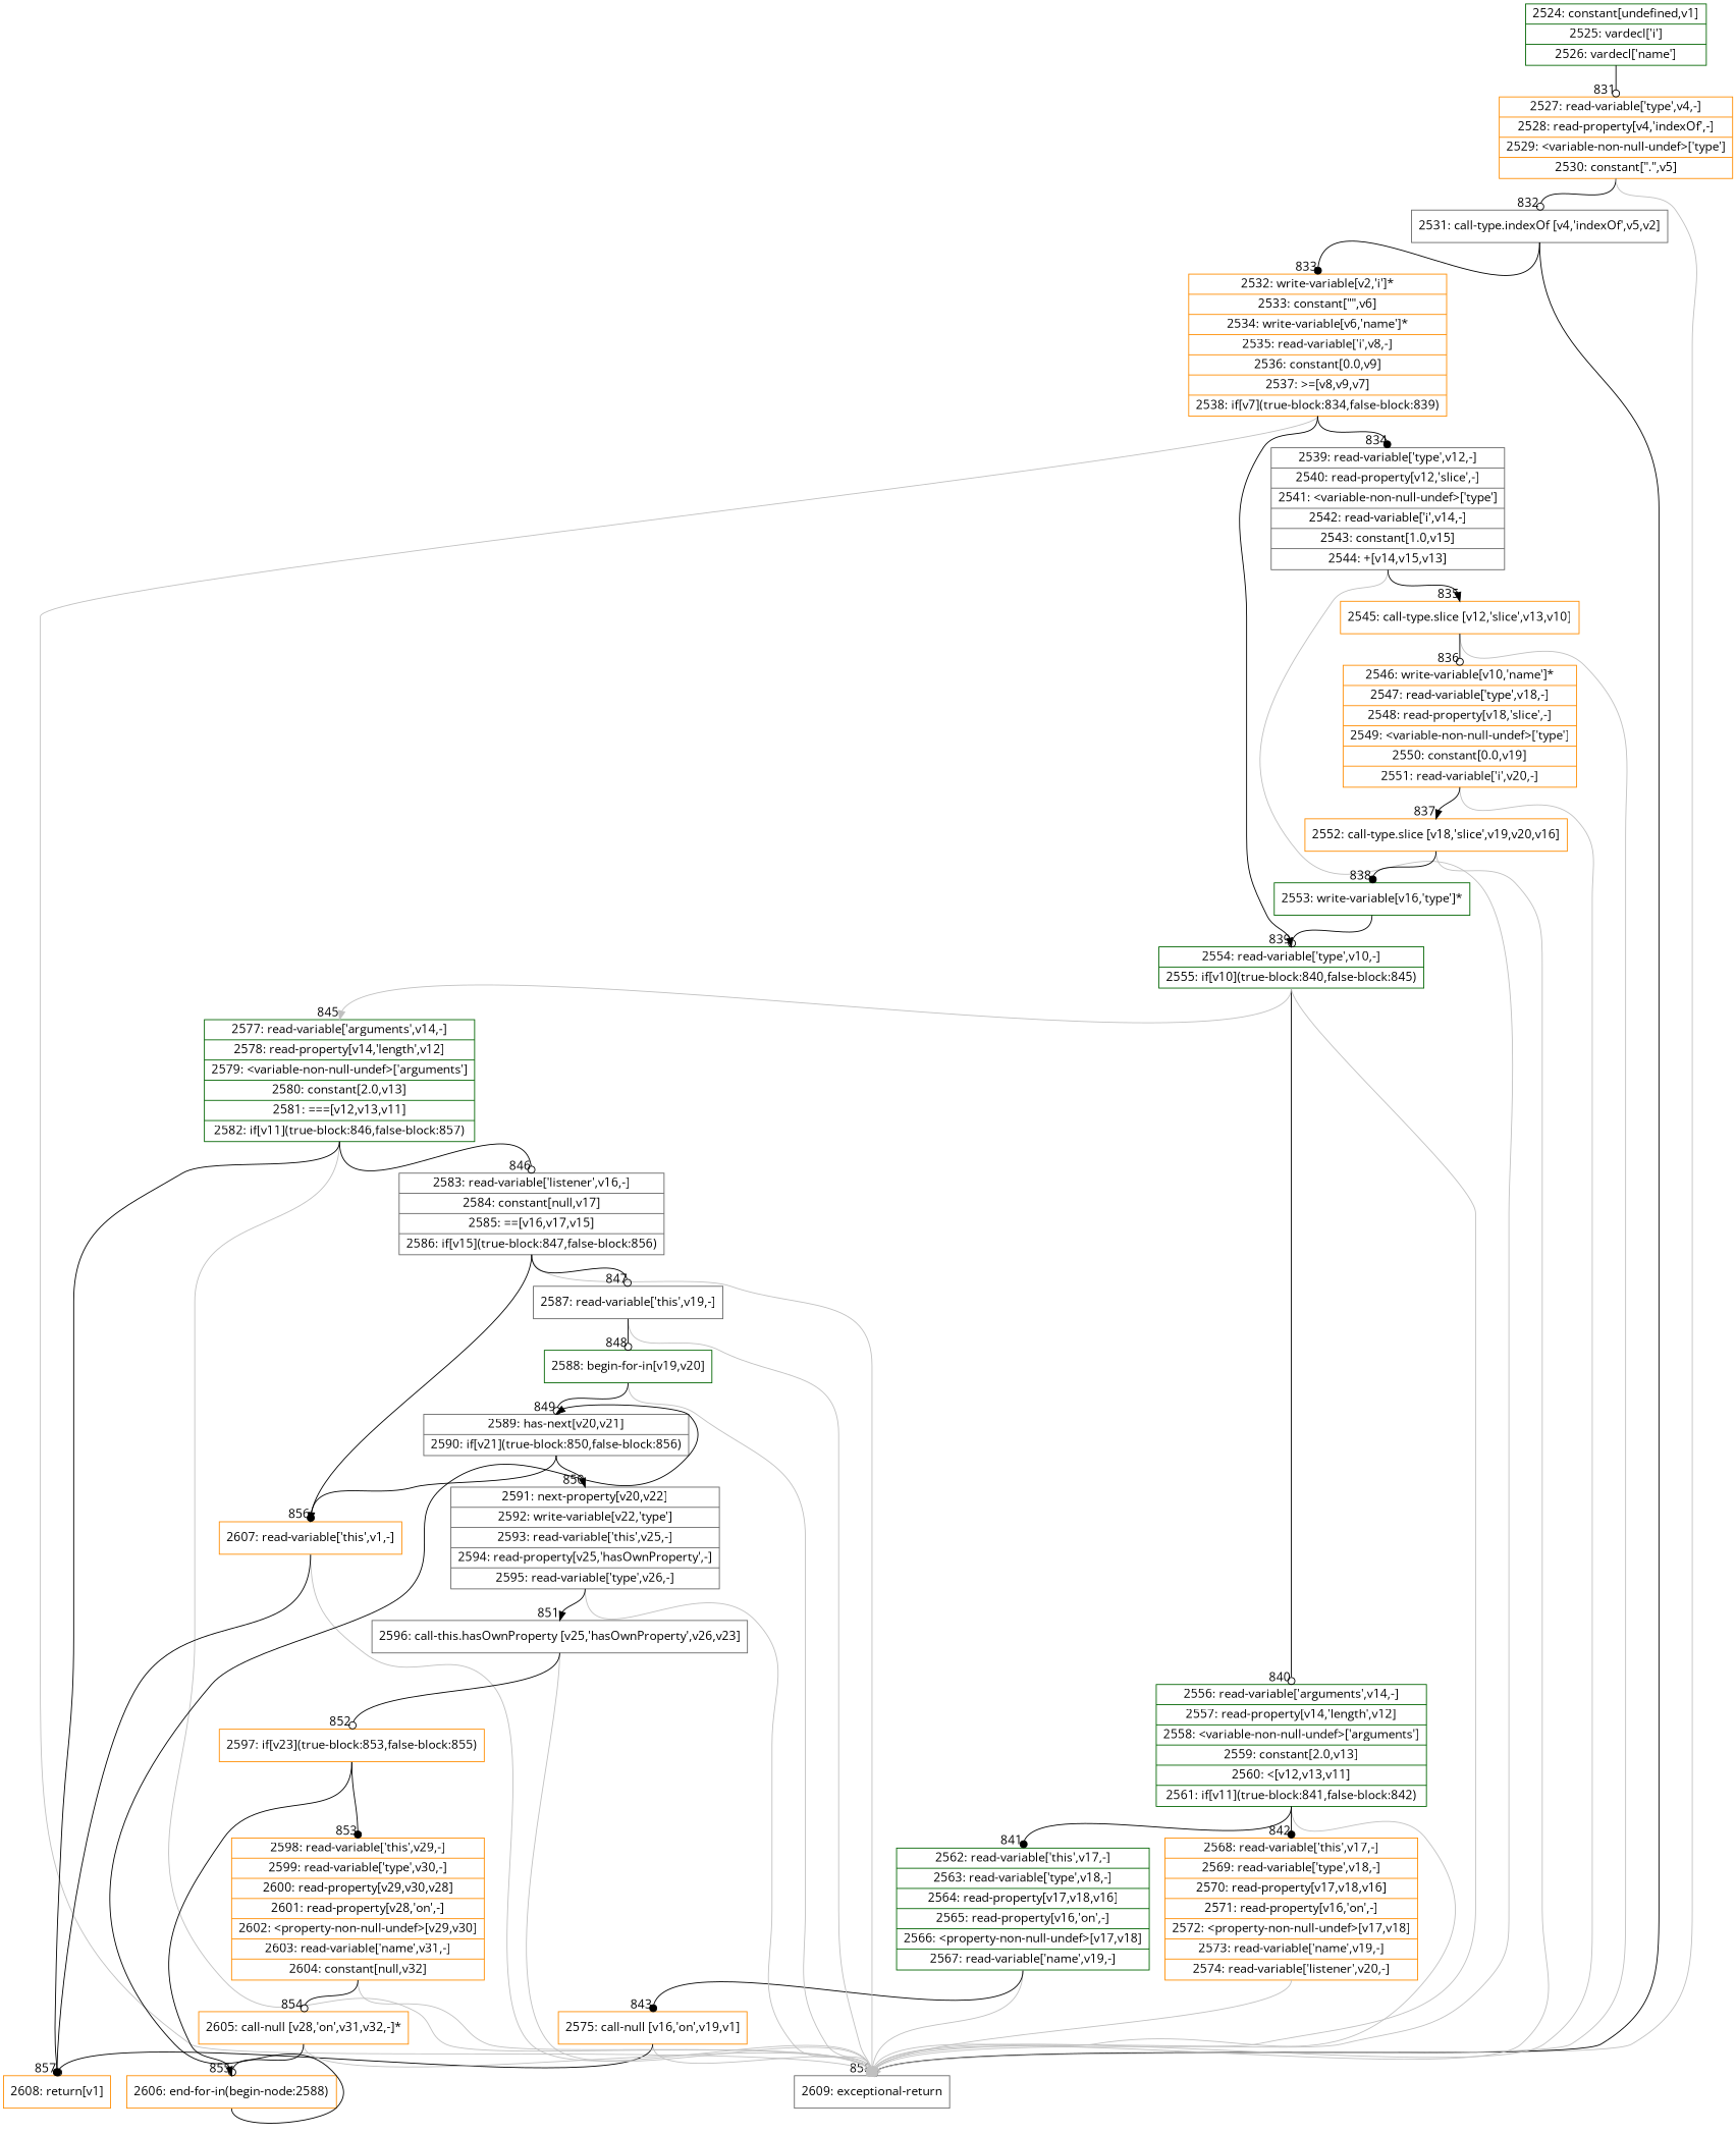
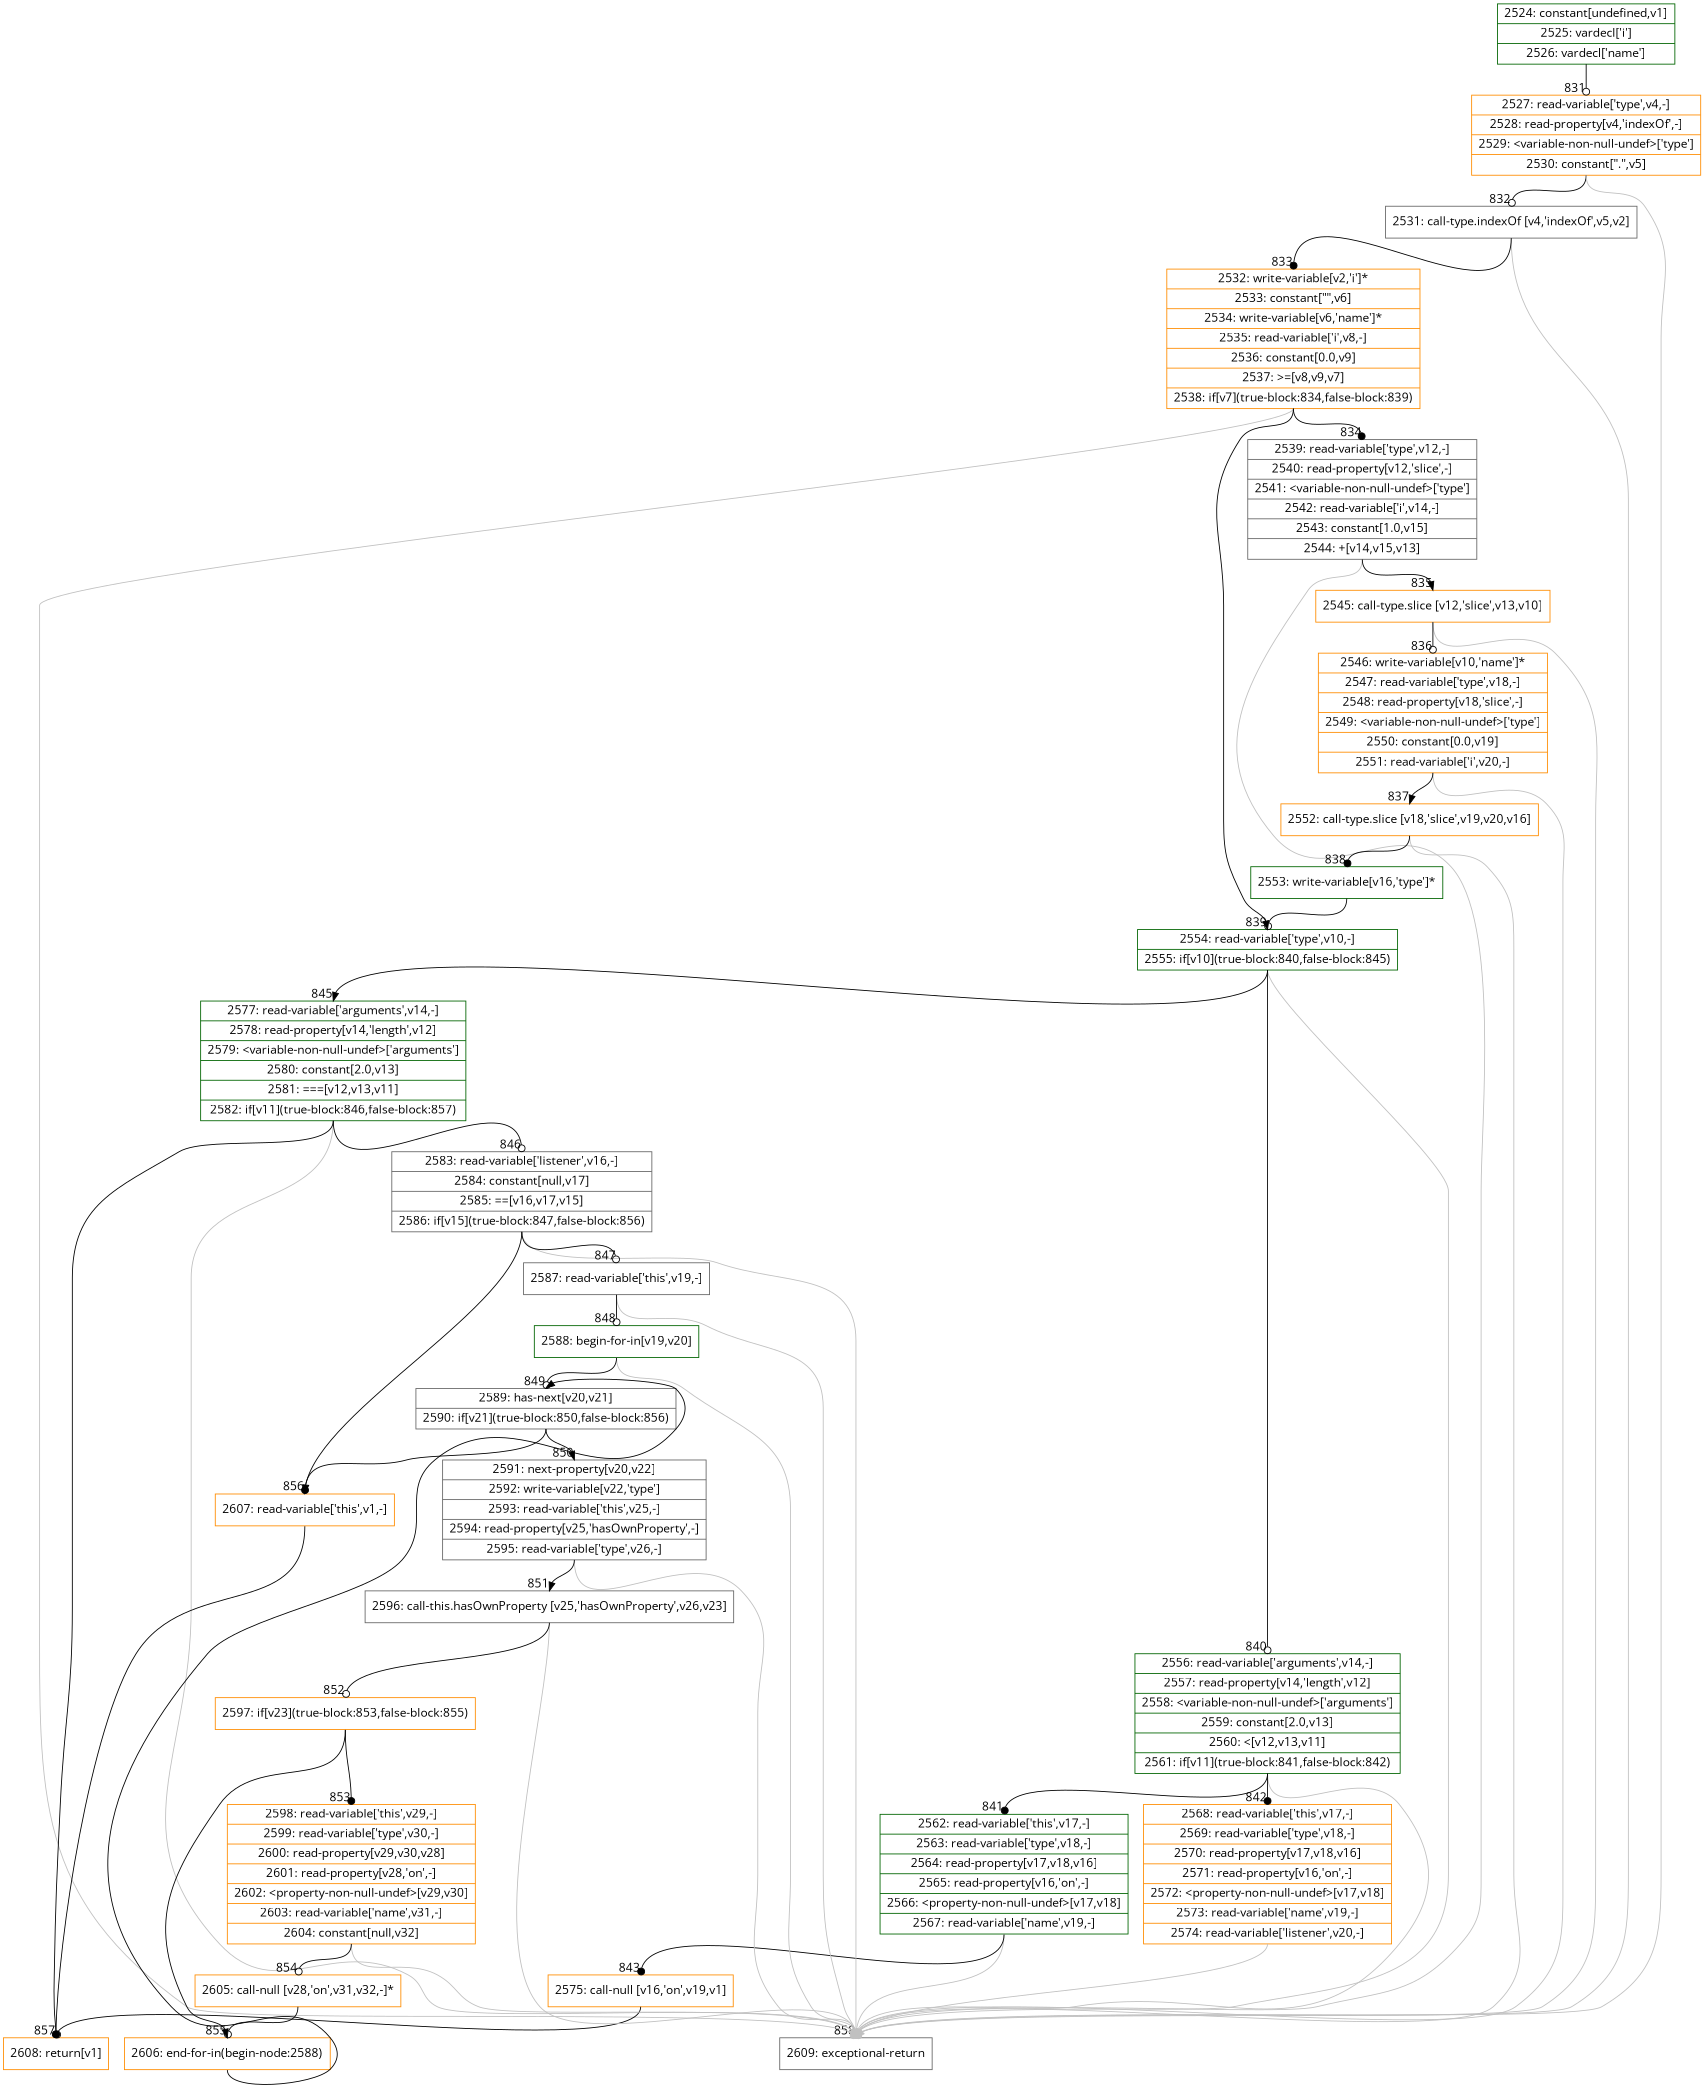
  digraph {
    fontname="Open Sans"
    rankdir=TD
    node [color=darkorange fontname="Open Sans" shape=record]
    edge [arrowhead=odot fontname="Open Sans" headport=n tailport=s]
    n1 [color=darkgreen label="{2524: constant[undefined,v1]|2525: vardecl['i']|2526: vardecl['name']}"]
    n2 [label="{2527: read-variable['type',v4,-]|2528: read-property[v4,'indexOf',-]|2529: \<variable-non-null-undef\>['type']|2530: constant[\".\",v5]}"]
    n3 [color=gray40 label="{2531: call-type.indexOf [v4,'indexOf',v5,v2]}"]
    n4 [color=gray40 label="{2609: exceptional-return}"]
    n5 [label="{2532: write-variable[v2,'i']*|2533: constant[\"\",v6]|2534: write-variable[v6,'name']*|2535: read-variable['i',v8,-]|2536: constant[0.0,v9]|2537: \>=[v8,v9,v7]|2538: if[v7](true-block:834,false-block:839)}"]
    n6 [color=gray40 label="{2539: read-variable['type',v12,-]|2540: read-property[v12,'slice',-]|2541: \<variable-non-null-undef\>['type']|2542: read-variable['i',v14,-]|2543: constant[1.0,v15]|2544: +[v14,v15,v13]}"]
    n7 [color=darkgreen label="{2554: read-variable['type',v10,-]|2555: if[v10](true-block:840,false-block:845)}"]
    n8 [label="{2545: call-type.slice [v12,'slice',v13,v10]}"]
    n9 [color=darkgreen label="{2556: read-variable['arguments',v14,-]|2557: read-property[v14,'length',v12]|2558: \<variable-non-null-undef\>['arguments']|2559: constant[2.0,v13]|2560: \<[v12,v13,v11]|2561: if[v11](true-block:841,false-block:842)}"]
    n10 [color=darkgreen label="{2577: read-variable['arguments',v14,-]|2578: read-property[v14,'length',v12]|2579: \<variable-non-null-undef\>['arguments']|2580: constant[2.0,v13]|2581: ===[v12,v13,v11]|2582: if[v11](true-block:846,false-block:857)}"]
    n11 [label="{2546: write-variable[v10,'name']*|2547: read-variable['type',v18,-]|2548: read-property[v18,'slice',-]|2549: \<variable-non-null-undef\>['type']|2550: constant[0.0,v19]|2551: read-variable['i',v20,-]}"]
    n12 [color=darkgreen label="{2562: read-variable['this',v17,-]|2563: read-variable['type',v18,-]|2564: read-property[v17,v18,v16]|2565: read-property[v16,'on',-]|2566: \<property-non-null-undef\>[v17,v18]|2567: read-variable['name',v19,-]}"]
    n13 [label="{2568: read-variable['this',v17,-]|2569: read-variable['type',v18,-]|2570: read-property[v17,v18,v16]|2571: read-property[v16,'on',-]|2572: \<property-non-null-undef\>[v17,v18]|2573: read-variable['name',v19,-]|2574: read-variable['listener',v20,-]}"]
    n14 [label="{2608: return[v1]}"]
    n15 [color=gray40 label="{2583: read-variable['listener',v16,-]|2584: constant[null,v17]|2585: ==[v16,v17,v15]|2586: if[v15](true-block:847,false-block:856)}"]
    n16 [label="{2552: call-type.slice [v18,'slice',v19,v20,v16]}"]
    n17 [color=darkgreen label="{2553: write-variable[v16,'type']*}"]
    n18 [label="{2575: call-null [v16,'on',v19,v1]}"]
    n19 [color=gray40 label="{2587: read-variable['this',v19,-]}"]
    n20 [label="{2607: read-variable['this',v1,-]}"]
    n21 [color=darkgreen label="{2588: begin-for-in[v19,v20]}"]
    n22 [color=gray40 label="{2589: has-next[v20,v21]|2590: if[v21](true-block:850,false-block:856)}"]
    n23 [color=gray40 label="{2591: next-property[v20,v22]|2592: write-variable[v22,'type']|2593: read-variable['this',v25,-]|2594: read-property[v25,'hasOwnProperty',-]|2595: read-variable['type',v26,-]}"]
    n24 [color=gray40 label="{2596: call-this.hasOwnProperty [v25,'hasOwnProperty',v26,v23]}"]
    n25 [label="{2597: if[v23](true-block:853,false-block:855)}"]
    n26 [label="{2598: read-variable['this',v29,-]|2599: read-variable['type',v30,-]|2600: read-property[v29,v30,v28]|2601: read-property[v28,'on',-]|2602: \<property-non-null-undef\>[v29,v30]|2603: read-variable['name',v31,-]|2604: constant[null,v32]}"]
    n27 [label="{2606: end-for-in(begin-node:2588)}"]
    n28 [label="{2605: call-null [v28,'on',v31,v32,-]*}"]
    n1 -> n2 [headlabel="      831"]
    n2 -> n3 [headlabel="      832"]
    n2 -> n4 [arrowhead=normal color=gray headlabel="      858"]
-   n3 -> n4 [arrowhead=dot color=black]
+   n3 -> n4 [arrowhead=dot color=gray]
    n3 -> n5 [arrowhead=dot headlabel="      833"]
    n5 -> n4 [arrowhead=dot color=gray]
    n5 -> n6 [arrowhead=dot headlabel="      834"]
    n5 -> n7 [arrowhead=normal headlabel="      839"]
    n6 -> n4 [arrowhead=normal color=gray]
    n6 -> n8 [arrowhead=normal headlabel="      835"]
    n7 -> n4 [color=gray]
    n7 -> n9 [headlabel="      840"]
-   n7 -> n10 [arrowhead=normal headlabel="      845" color=gray]
+   n7 -> n10 [arrowhead=normal headlabel="      845"]
    n8 -> n4 [arrowhead=dot color=gray]
    n8 -> n11 [headlabel="      836"]
    n9 -> n4 [arrowhead=dot color=gray]
    n9 -> n12 [arrowhead=dot headlabel="      841"]
    n9 -> n13 [arrowhead=dot headlabel="      842"]
    n10 -> n4 [color=gray]
    n10 -> n14
    n10 -> n15 [headlabel="      846"]
    n11 -> n4 [arrowhead=normal color=gray]
    n11 -> n16 [arrowhead=normal headlabel="      837"]
    n12 -> n4 [color=gray]
    n12 -> n18 [arrowhead=dot headlabel="      843"]
    n13 -> n4 [color=gray]
    n15 -> n4 [arrowhead=dot color=gray]
    n15 -> n19 [headlabel="      847"]
    n15 -> n20 [arrowhead=normal headlabel="      856"]
    n16 -> n4 [color=gray]
    n16 -> n17 [arrowhead=dot headlabel="      838"]
    n17 -> n7
-   n18 -> n4 [arrowhead=dot color=gray]
    n18 -> n14 [headlabel="      857"]
    n19 -> n4 [arrowhead=normal color=gray]
    n19 -> n21 [headlabel="      848"]
-   n20 -> n4 [color=gray]
    n20 -> n14 [arrowhead=dot]
    n21 -> n4 [color=gray]
    n21 -> n22 [headlabel="      849"]
    n22 -> n20 [arrowhead=dot]
    n22 -> n23 [arrowhead=normal headlabel="      850"]
    n23 -> n4 [arrowhead=dot color=gray]
    n23 -> n24 [arrowhead=normal headlabel="      851"]
    n24 -> n4 [arrowhead=normal color=gray]
    n24 -> n25 [headlabel="      852"]
    n25 -> n26 [arrowhead=dot headlabel="      853"]
    n25 -> n27 [arrowhead=normal headlabel="      855"]
    n26 -> n4 [arrowhead=normal color=gray]
    n26 -> n28 [headlabel="      854"]
    n27 -> n22 [arrowhead=normal]
-   n28 -> n4 [color=gray]
    n28 -> n27
  }
